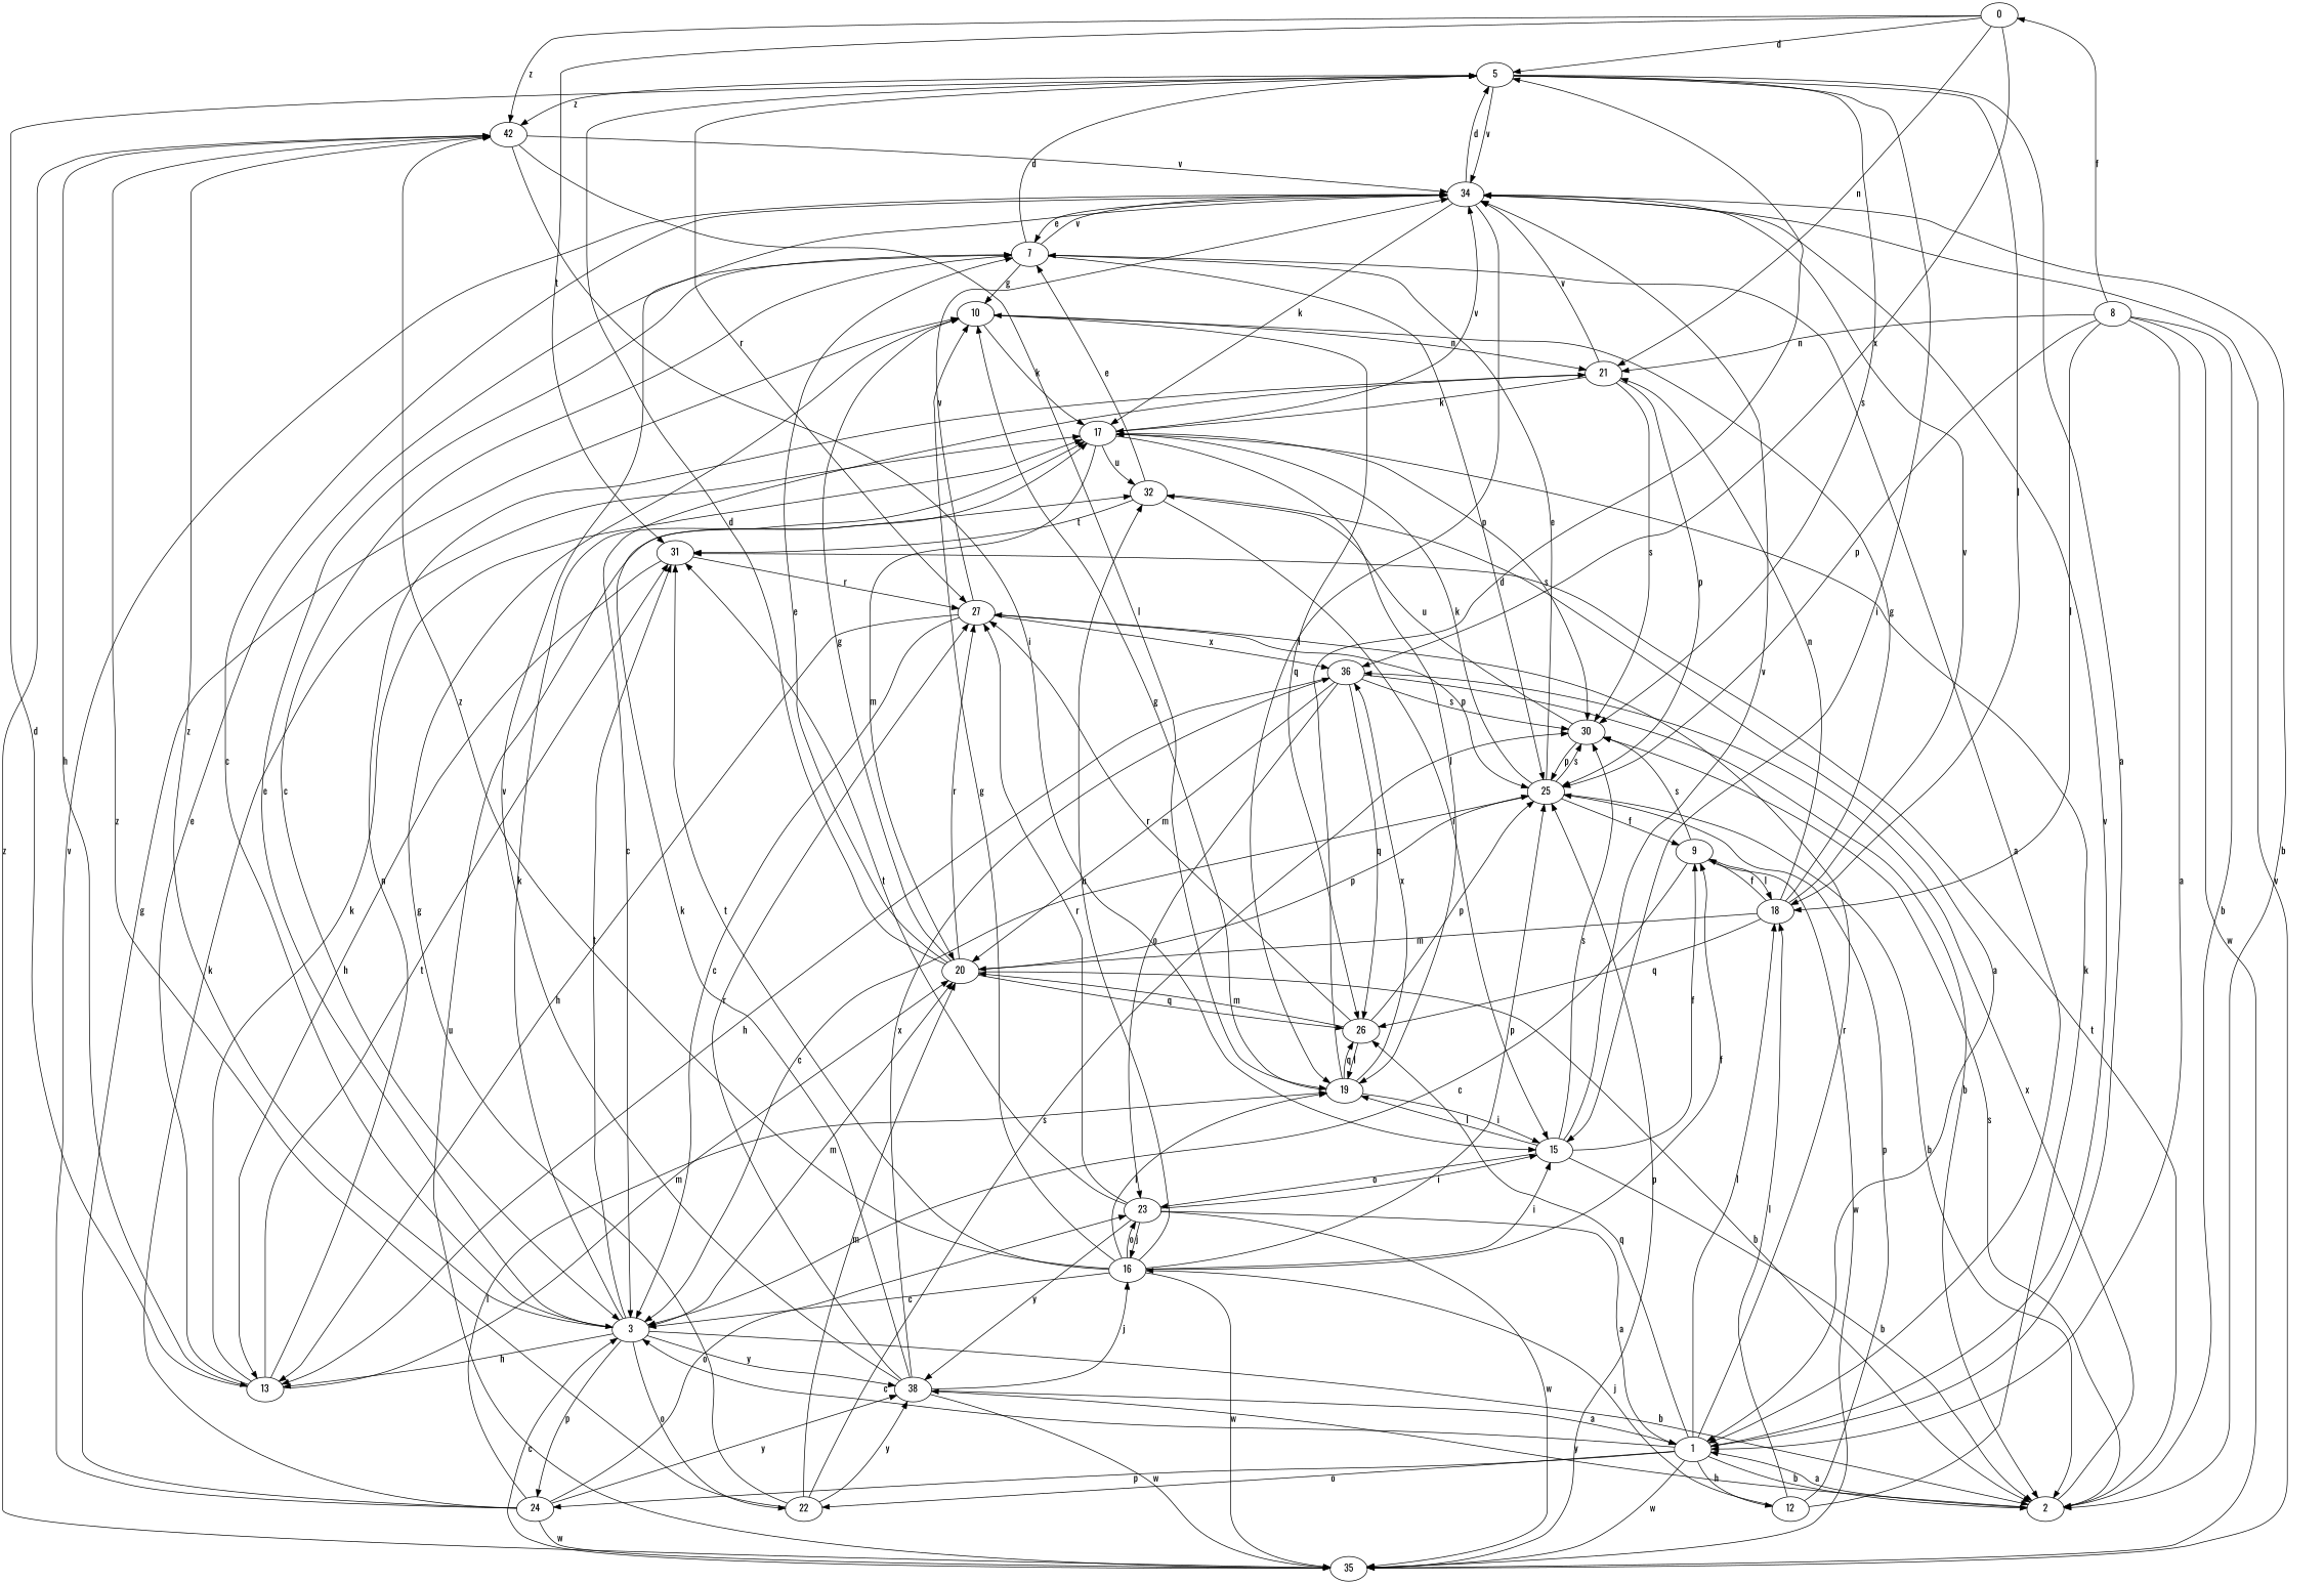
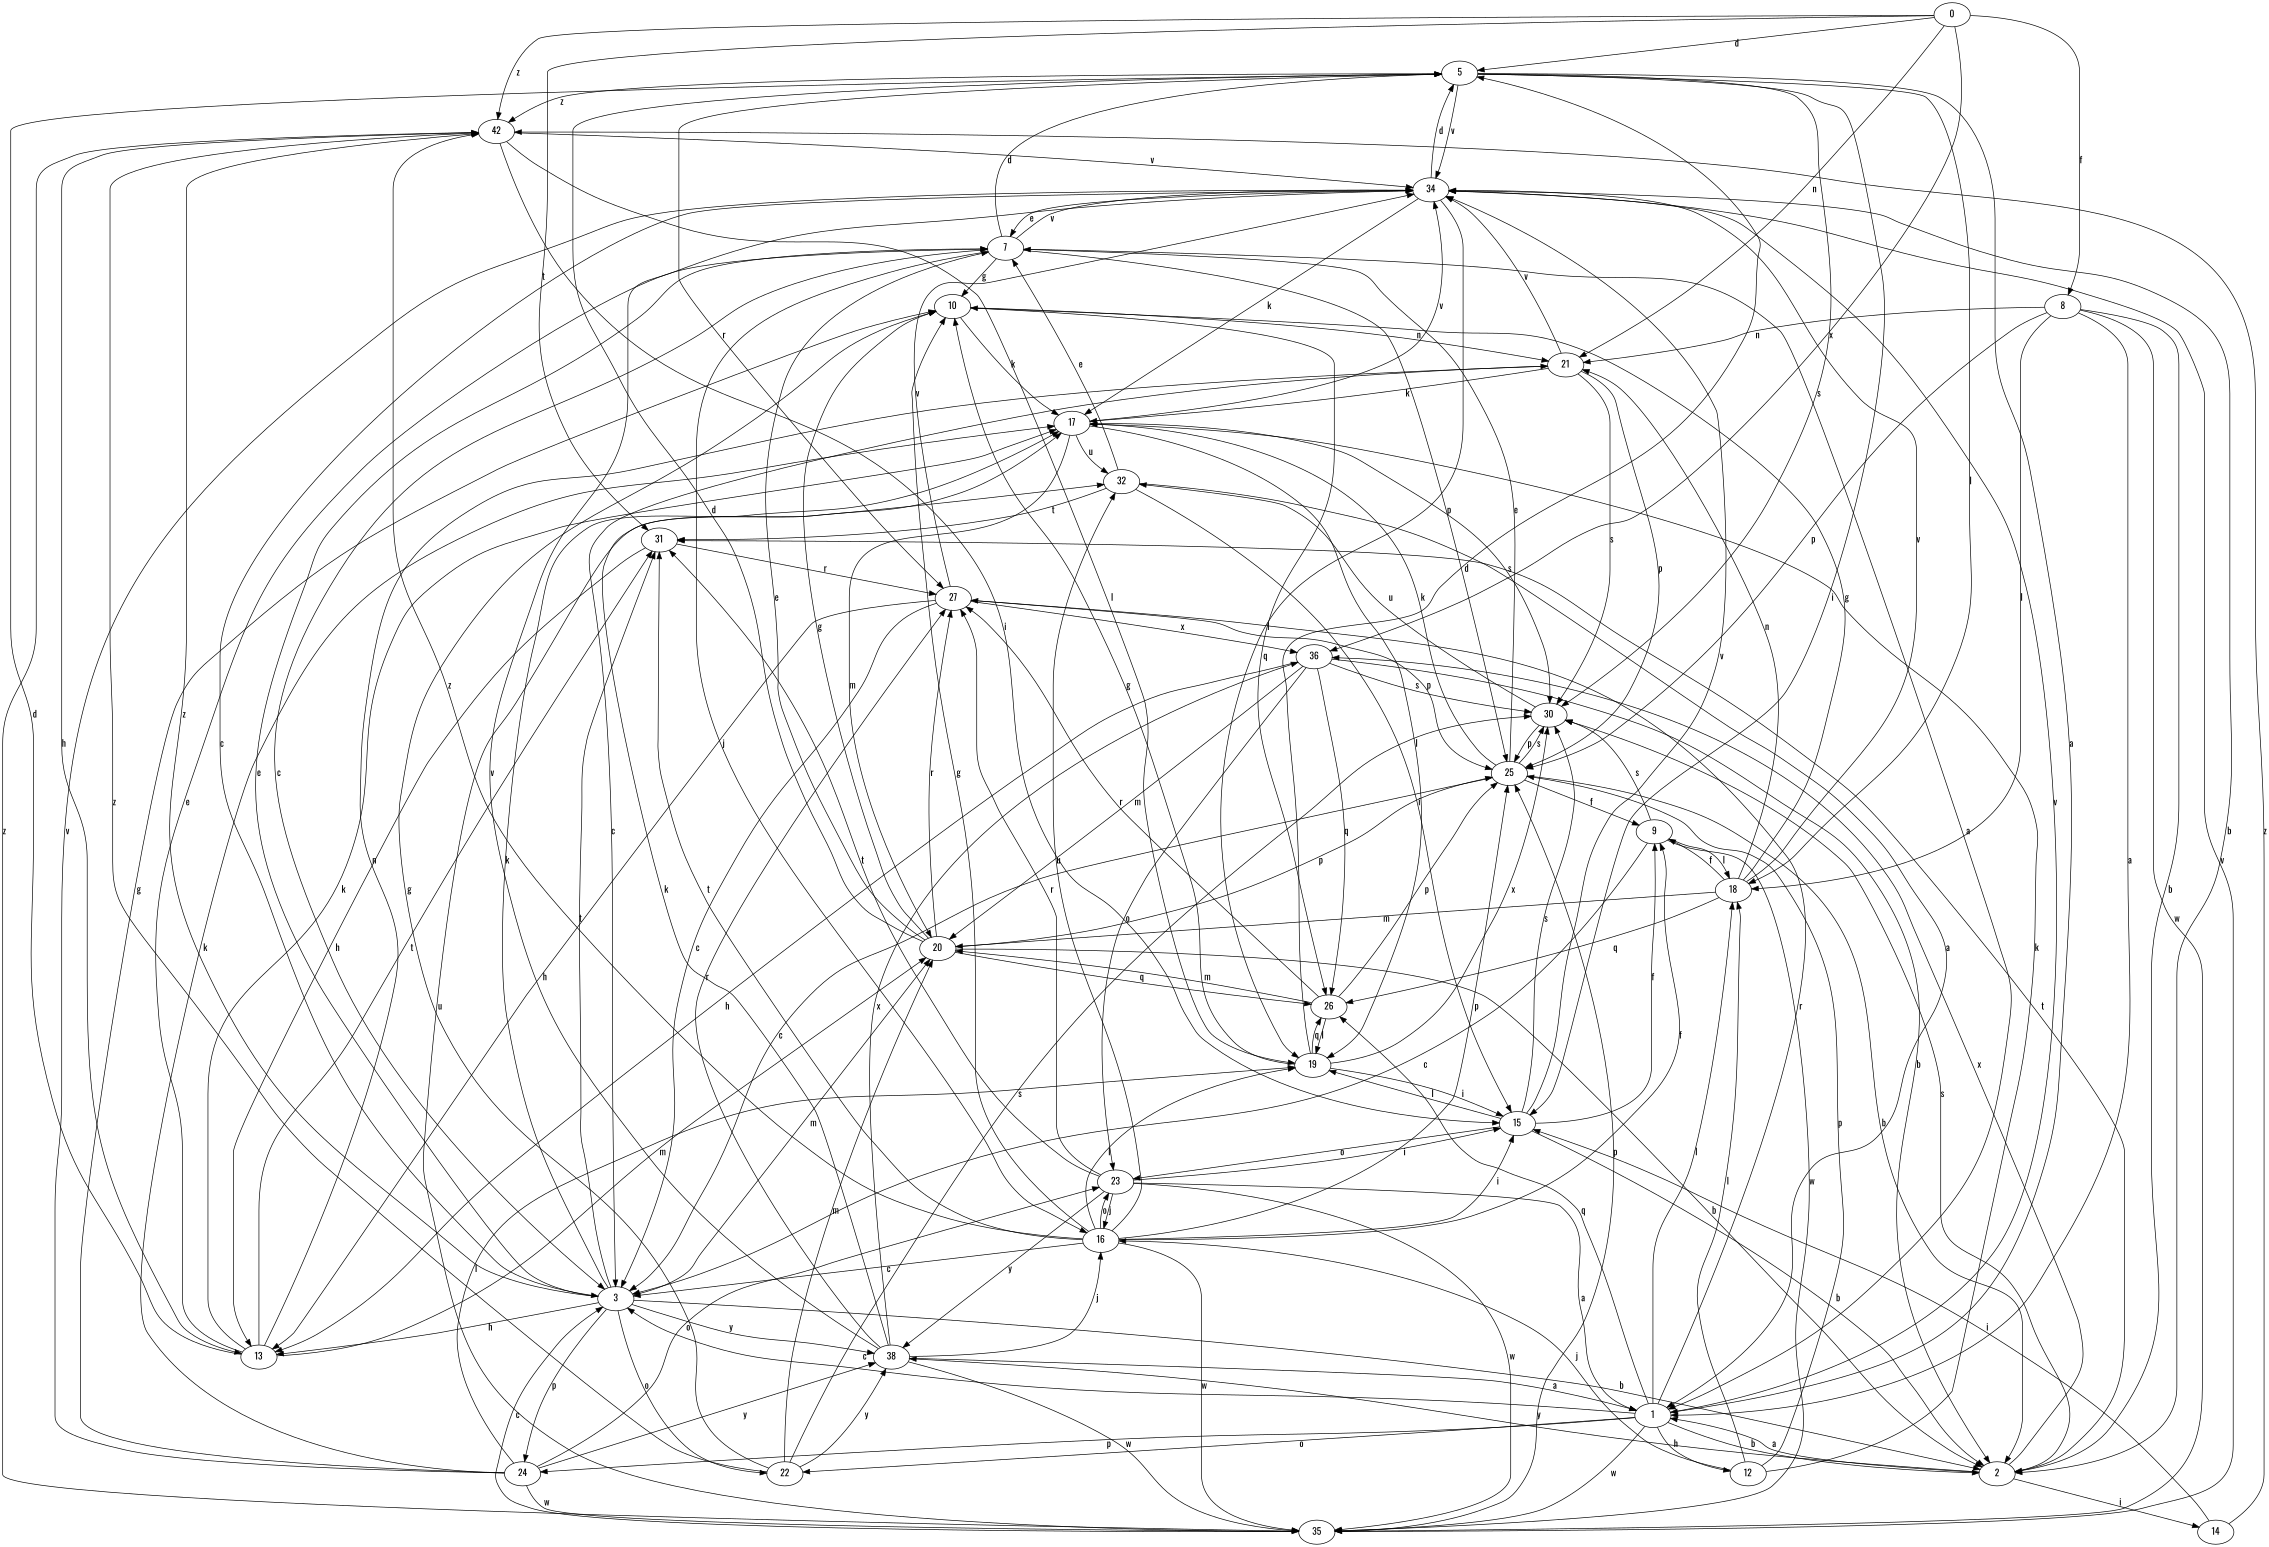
  strict digraph {
    fontname=Oswald
    node [fontname=Oswald]
    edge [fontname=Oswald]
    0
    5
    8
    21
    31
    36
    42
    1
    18
    27
    34
    30
    15
    2
    35
    25
    3
    17
    13
    26
    20
    23
    19
    12
    22
    24
+   14
    38
    7
    16
    10
    9
    32
    0 -> 5 [label=d]
-   8 -> 0 [label=f]
+   0 -> 8 [label=f]
    0 -> 21 [label=n]
    0 -> 31 [label=t]
    0 -> 36 [label=x]
    0 -> 42 [label=z]
    5 -> 42 [label=z]
    5 -> 1 [label=a]
    5 -> 18 [label=l]
    5 -> 27 [label=r]
    5 -> 34 [label=v]
    5 -> 30 [label=s]
    5 -> 15 [label=i]
    8 -> 21 [label=n]
    8 -> 1 [label=a]
    8 -> 18 [label=l]
    8 -> 2 [label=b]
    8 -> 35 [label=w]
    8 -> 25 [label=p]
    21 -> 34 [label=v]
    21 -> 30 [label=s]
    21 -> 25 [label=p]
    21 -> 3 [label=c]
    21 -> 17 [label=k]
    31 -> 27 [label=r]
    31 -> 13 [label=h]
    36 -> 30 [label=s]
    36 -> 2 [label=b]
    36 -> 13 [label=h]
    36 -> 26 [label=q]
    36 -> 20 [label=m]
    36 -> 23 [label=o]
    42 -> 34 [label=v]
    42 -> 15 [label=i]
    42 -> 13 [label=h]
    42 -> 19 [label=l]
    1 -> 18 [label=l]
    1 -> 27 [label=r]
    1 -> 34 [label=v]
    1 -> 2 [label=b]
    1 -> 35 [label=w]
    1 -> 3 [label=c]
    1 -> 26 [label=q]
    1 -> 12 [label=h]
    1 -> 22 [label=o]
    1 -> 24 [label=p]
    18 -> 21 [label=n]
    18 -> 34 [label=v]
    18 -> 26 [label=q]
    18 -> 20 [label=m]
    18 -> 10 [label=g]
    18 -> 9 [label=f]
    27 -> 36 [label=x]
    27 -> 34 [label=v]
    27 -> 25 [label=p]
    27 -> 3 [label=c]
    27 -> 13 [label=h]
    34 -> 5 [label=d]
    34 -> 2 [label=b]
    34 -> 3 [label=c]
    34 -> 17 [label=k]
    34 -> 19 [label=l]
    34 -> 7 [label=e]
    30 -> 25 [label=p]
    30 -> 32 [label=u]
    15 -> 34 [label=v]
    15 -> 30 [label=s]
    15 -> 2 [label=b]
    15 -> 23 [label=o]
    15 -> 19 [label=l]
    15 -> 9 [label=f]
    2 -> 31 [label=t]
    2 -> 36 [label=x]
    2 -> 1 [label=a]
    2 -> 30 [label=s]
+   2 -> 14 [label=i]
    2 -> 38 [label=y]
    35 -> 42 [label=z]
    35 -> 34 [label=v]
    35 -> 25 [label=p]
    35 -> 3 [label=c]
    35 -> 32 [label=u]
    25 -> 30 [label=s]
    25 -> 2 [label=b]
    25 -> 3 [label=c]
    25 -> 17 [label=k]
    25 -> 7 [label=e]
    25 -> 9 [label=f]
    3 -> 31 [label=t]
    3 -> 42 [label=z]
    3 -> 2 [label=b]
    3 -> 17 [label=k]
    3 -> 13 [label=h]
    3 -> 20 [label=m]
    3 -> 22 [label=o]
    3 -> 24 [label=p]
    3 -> 38 [label=y]
    3 -> 7 [label=e]
    17 -> 34 [label=v]
    17 -> 30 [label=s]
    17 -> 20 [label=m]
    17 -> 19 [label=l]
    17 -> 32 [label=u]
    13 -> 5 [label=d]
    13 -> 21 [label=n]
    13 -> 31 [label=t]
    13 -> 17 [label=k]
    13 -> 20 [label=m]
    13 -> 7 [label=e]
    26 -> 27 [label=r]
    26 -> 25 [label=p]
    26 -> 20 [label=m]
    26 -> 19 [label=l]
    20 -> 5 [label=d]
    20 -> 27 [label=r]
    20 -> 2 [label=b]
    20 -> 25 [label=p]
    20 -> 26 [label=q]
    20 -> 7 [label=e]
    20 -> 10 [label=g]
    23 -> 31 [label=t]
    23 -> 1 [label=a]
    23 -> 27 [label=r]
    23 -> 15 [label=i]
    23 -> 35 [label=w]
    23 -> 38 [label=y]
    23 -> 16 [label=j]
    19 -> 5 [label=d]
-   19 -> 36 [label=x]
+   19 -> 30 [label=x]
    19 -> 15 [label=i]
    19 -> 26 [label=q]
    19 -> 10 [label=g]
    12 -> 18 [label=l]
    12 -> 25 [label=p]
    12 -> 17 [label=k]
    12 -> 16 [label=j]
    22 -> 42 [label=z]
    22 -> 30 [label=s]
    22 -> 20 [label=m]
    22 -> 38 [label=y]
    22 -> 10 [label=g]
    24 -> 34 [label=v]
    24 -> 35 [label=w]
    24 -> 17 [label=k]
    24 -> 23 [label=o]
    24 -> 19 [label=l]
    24 -> 38 [label=y]
    24 -> 10 [label=g]
+   14 -> 42 [label=z]
+   14 -> 15 [label=i]
    38 -> 36 [label=x]
    38 -> 1 [label=a]
    38 -> 27 [label=r]
    38 -> 34 [label=v]
    38 -> 35 [label=w]
    38 -> 17 [label=k]
    38 -> 16 [label=j]
    7 -> 5 [label=d]
    7 -> 1 [label=a]
    7 -> 34 [label=v]
    7 -> 25 [label=p]
    7 -> 3 [label=c]
+   7 -> 16 [label=j]
    7 -> 10 [label=g]
    16 -> 31 [label=t]
    16 -> 42 [label=z]
    16 -> 15 [label=i]
    16 -> 35 [label=w]
    16 -> 25 [label=p]
    16 -> 3 [label=c]
    16 -> 23 [label=o]
    16 -> 19 [label=l]
    16 -> 10 [label=g]
    16 -> 9 [label=f]
    16 -> 32 [label=u]
    10 -> 21 [label=n]
    10 -> 17 [label=k]
    10 -> 26 [label=q]
    9 -> 18 [label=l]
    9 -> 30 [label=s]
    9 -> 35 [label=w]
    9 -> 3 [label=c]
    32 -> 31 [label=t]
    32 -> 1 [label=a]
    32 -> 15 [label=i]
    32 -> 7 [label=e]
  }
